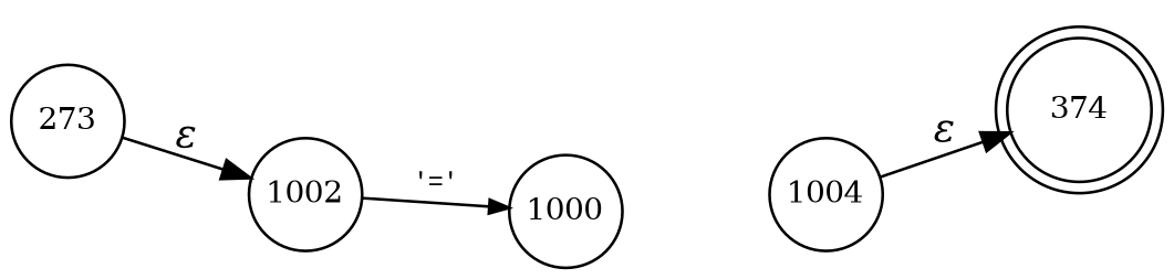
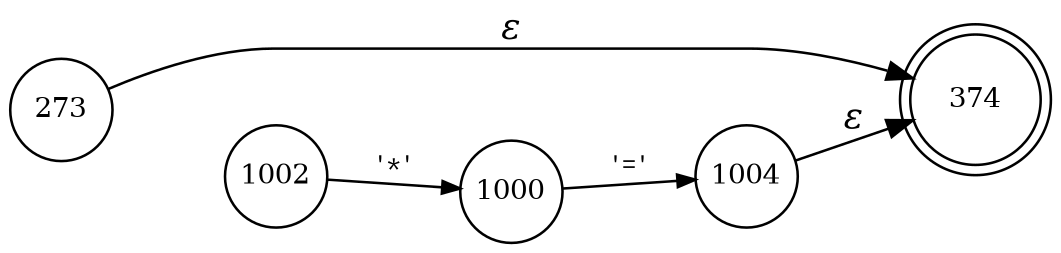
  digraph {
    rankdir=LR
    node [fixedsize=true fontsize=11 shape=circle peripheries=1]
    edge [fontname="Times-Italic"]
    n1 [label=374 shape=doublecircle width=.6 peripheries=""]
    n2 [label=273 width=.55]
    n3 [label=1002 width=.55]
    n4 [label=1000 width=.55]
    n5 [label=1004 width=.55]
-   n2 -> n3 [label="&epsilon;"]
-   n3 -> n4 [arrowhead=normal arrowsize=.7 fontname=Courier fontsize=11 label="'='"]
+   n2 -> n1 [label="&epsilon;"]
+   n3 -> n4 [arrowhead=normal arrowsize=.7 fontname=Courier fontsize=11 label="'*'"]
+   n4 -> n5 [arrowhead=normal arrowsize=.7 fontname=Courier fontsize=11 label="'='"]
    n5 -> n1 [label="&epsilon;"]
  }
